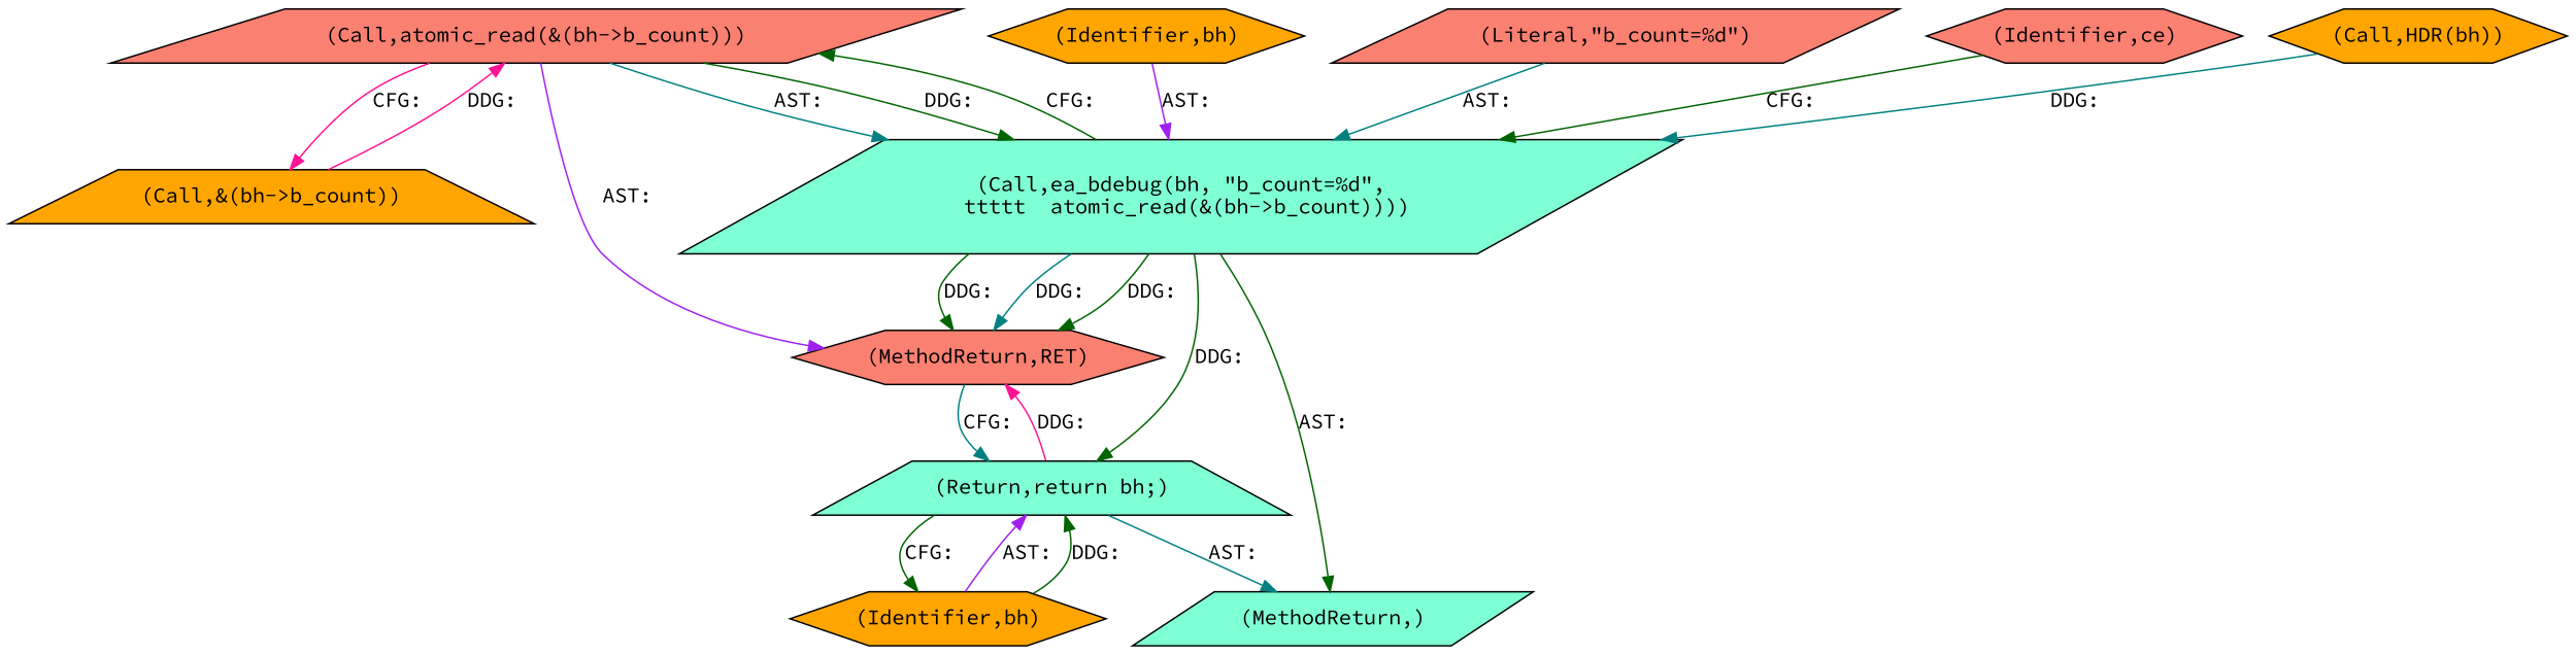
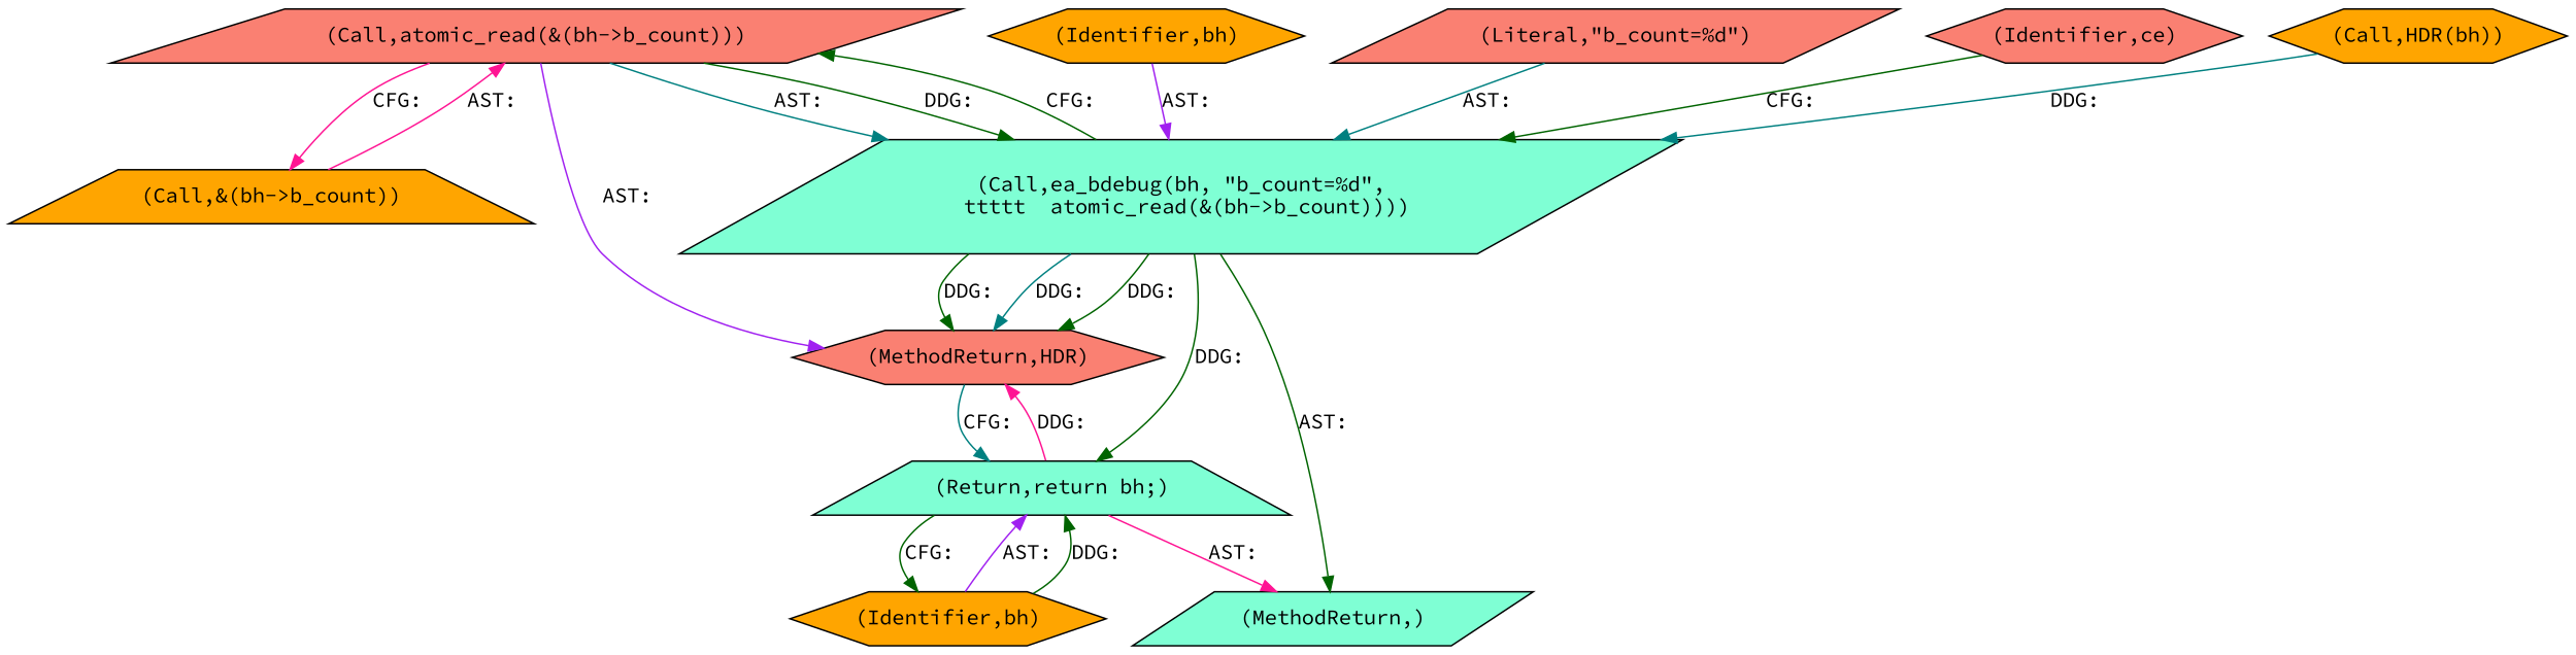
  digraph {
    fontname="Source Code Pro"
    node [fillcolor=salmon fontname="Source Code Pro" shape=hexagon style=filled]
    edge [color=darkgreen fontname="Source Code Pro"]
    n1 [label="(Call,atomic_read(&(bh->b_count)))" shape=parallelogram]
    n2 [fillcolor=aquamarine label="(Call,ea_bdebug(bh, \"b_count=%d\",\n \t\t\t\t\t  atomic_read(&(bh->b_count))))" shape=parallelogram]
-   n3 [label="(MethodReturn,RET)"]
+   n3 [label="(MethodReturn,HDR)"]
    n4 [fillcolor=orange label="(Call,&(bh->b_count))" shape=trapezium]
    n5 [fillcolor=aquamarine label="(Return,return bh;)" shape=trapezium]
    n6 [fillcolor=aquamarine label="(MethodReturn,)" shape=parallelogram]
    n7 [fillcolor=orange label="(Identifier,bh)"]
    n8 [fillcolor=orange label="(Identifier,bh)"]
    n9 [label="(Literal,\"b_count=%d\")" shape=parallelogram]
    n10 [label="(Identifier,ce)"]
    n11 [fillcolor=orange label="(Call,HDR(bh))"]
    n1 -> n2 [color=teal label="AST: "]
    n1 -> n2 [label="DDG: "]
    n1 -> n3 [color=purple label="AST: "]
    n1 -> n4 [color=deeppink label="CFG: "]
    n2 -> n1 [label="CFG: "]
    n2 -> n3 [label="DDG: "]
    n2 -> n3 [label="DDG: "]
    n2 -> n3 [color=teal label="DDG: "]
    n2 -> n5 [label="DDG: "]
    n2 -> n6 [label="AST: "]
    n3 -> n5 [color=teal label="CFG: "]
-   n4 -> n1 [color=deeppink label="DDG: "]
+   n4 -> n1 [color=deeppink label="AST: "]
    n5 -> n3 [color=deeppink label="DDG: "]
-   n5 -> n6 [color=teal label="AST: "]
+   n5 -> n6 [color=deeppink label="AST: "]
    n5 -> n7 [label="CFG: "]
    n7 -> n5 [color=purple label="AST: "]
    n7 -> n5 [label="DDG: "]
    n8 -> n2 [color=purple label="AST: "]
    n9 -> n2 [color=teal label="AST: "]
    n10 -> n2 [label="CFG: "]
    n11 -> n2 [color=teal label="DDG: "]
  }
